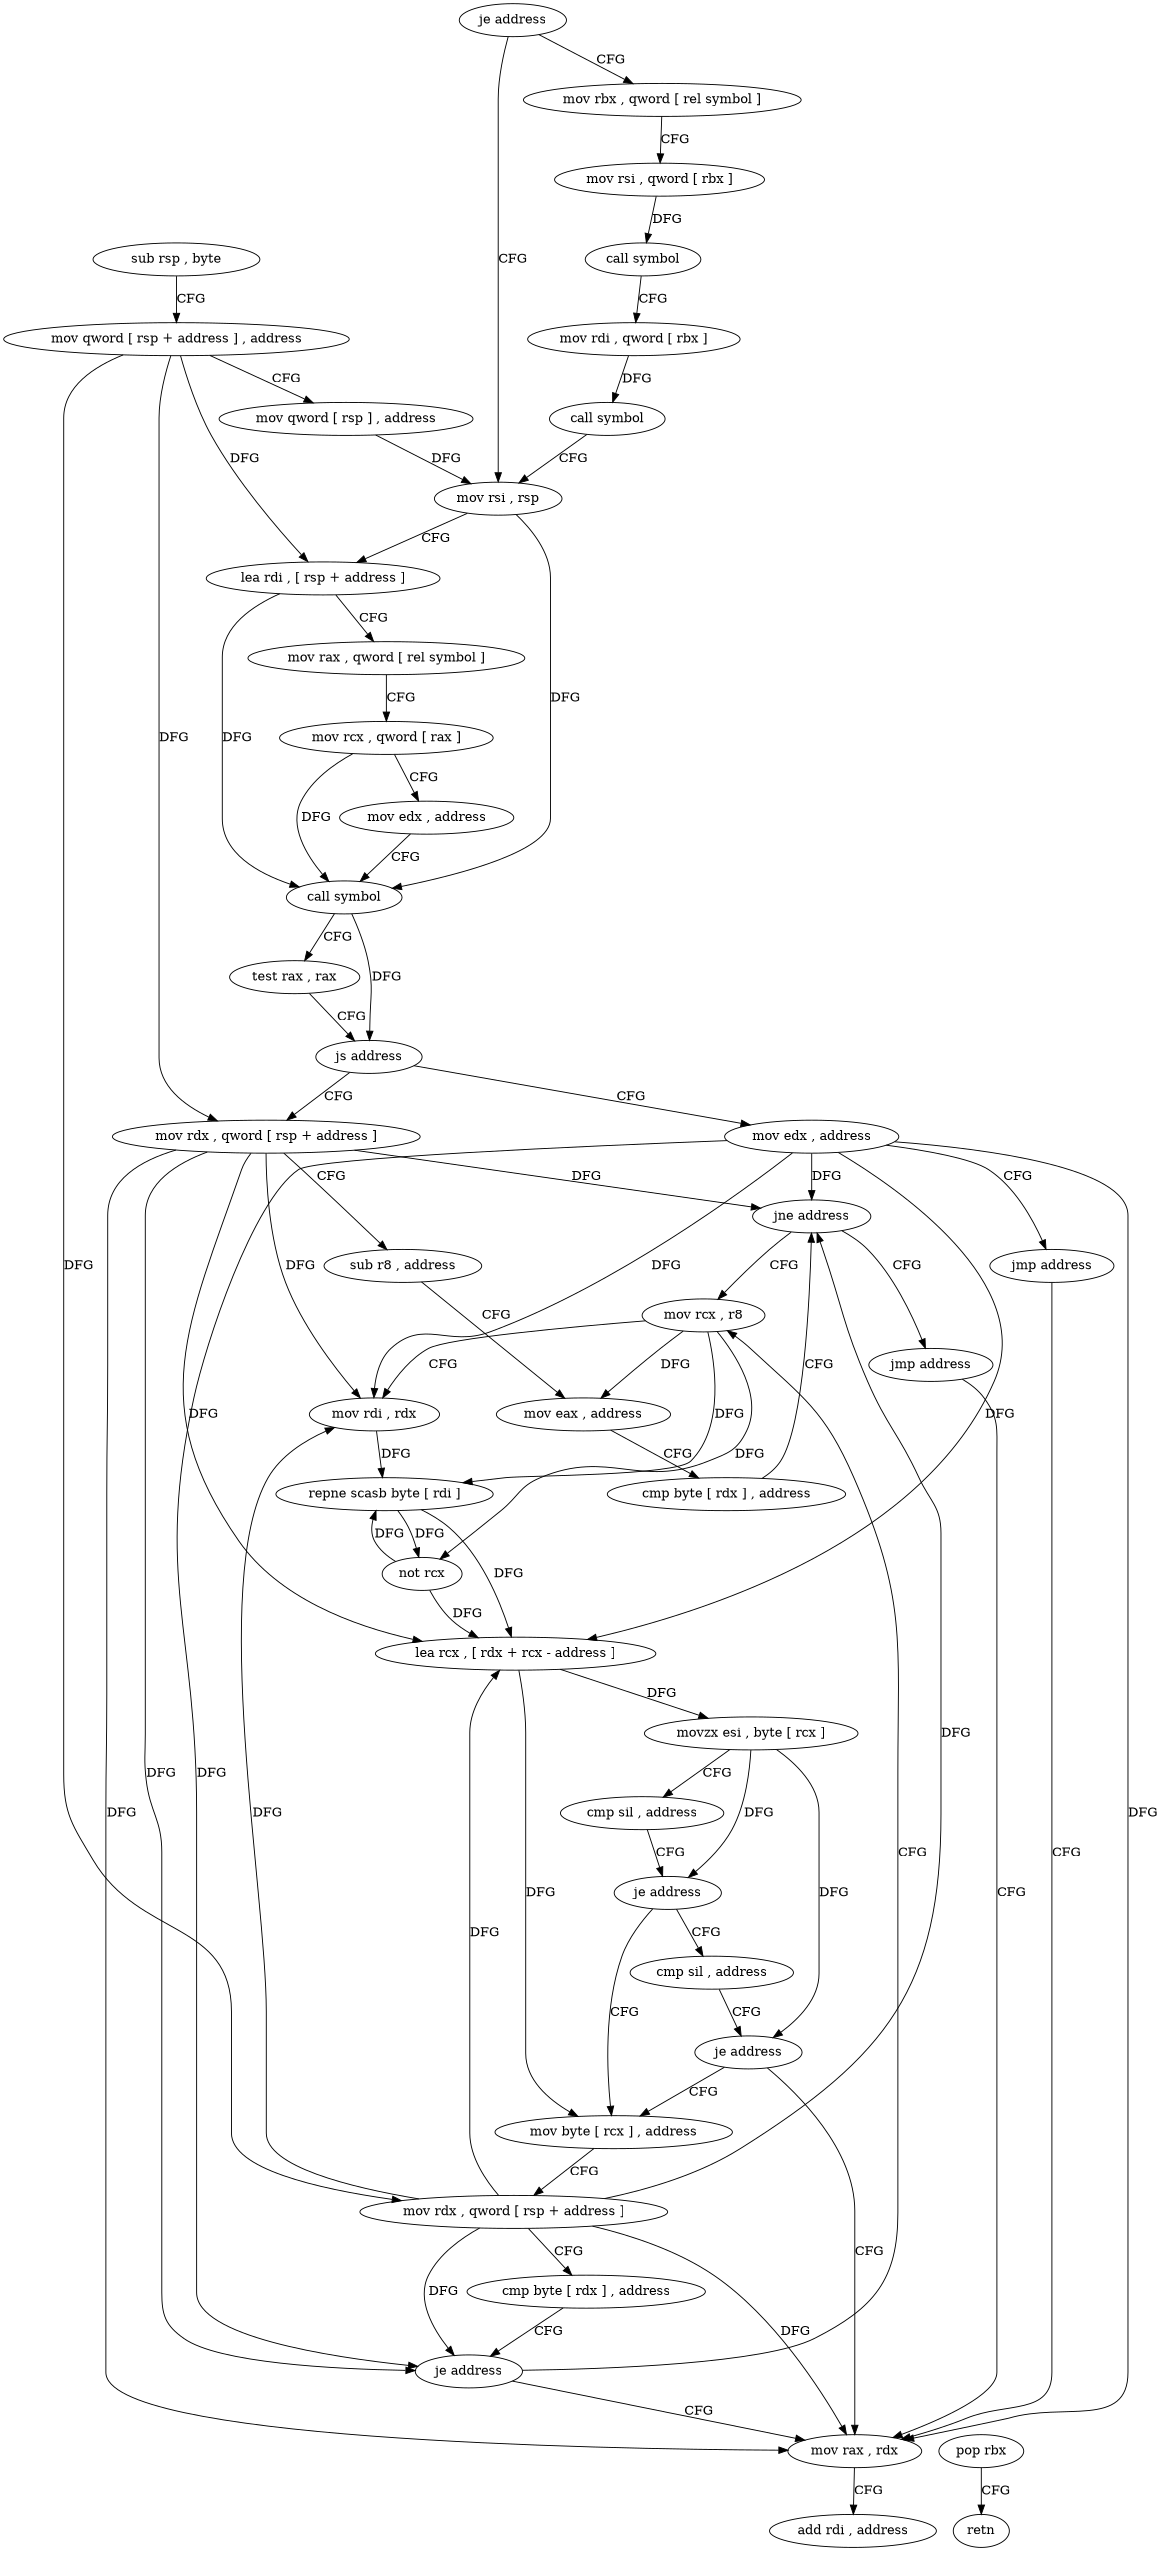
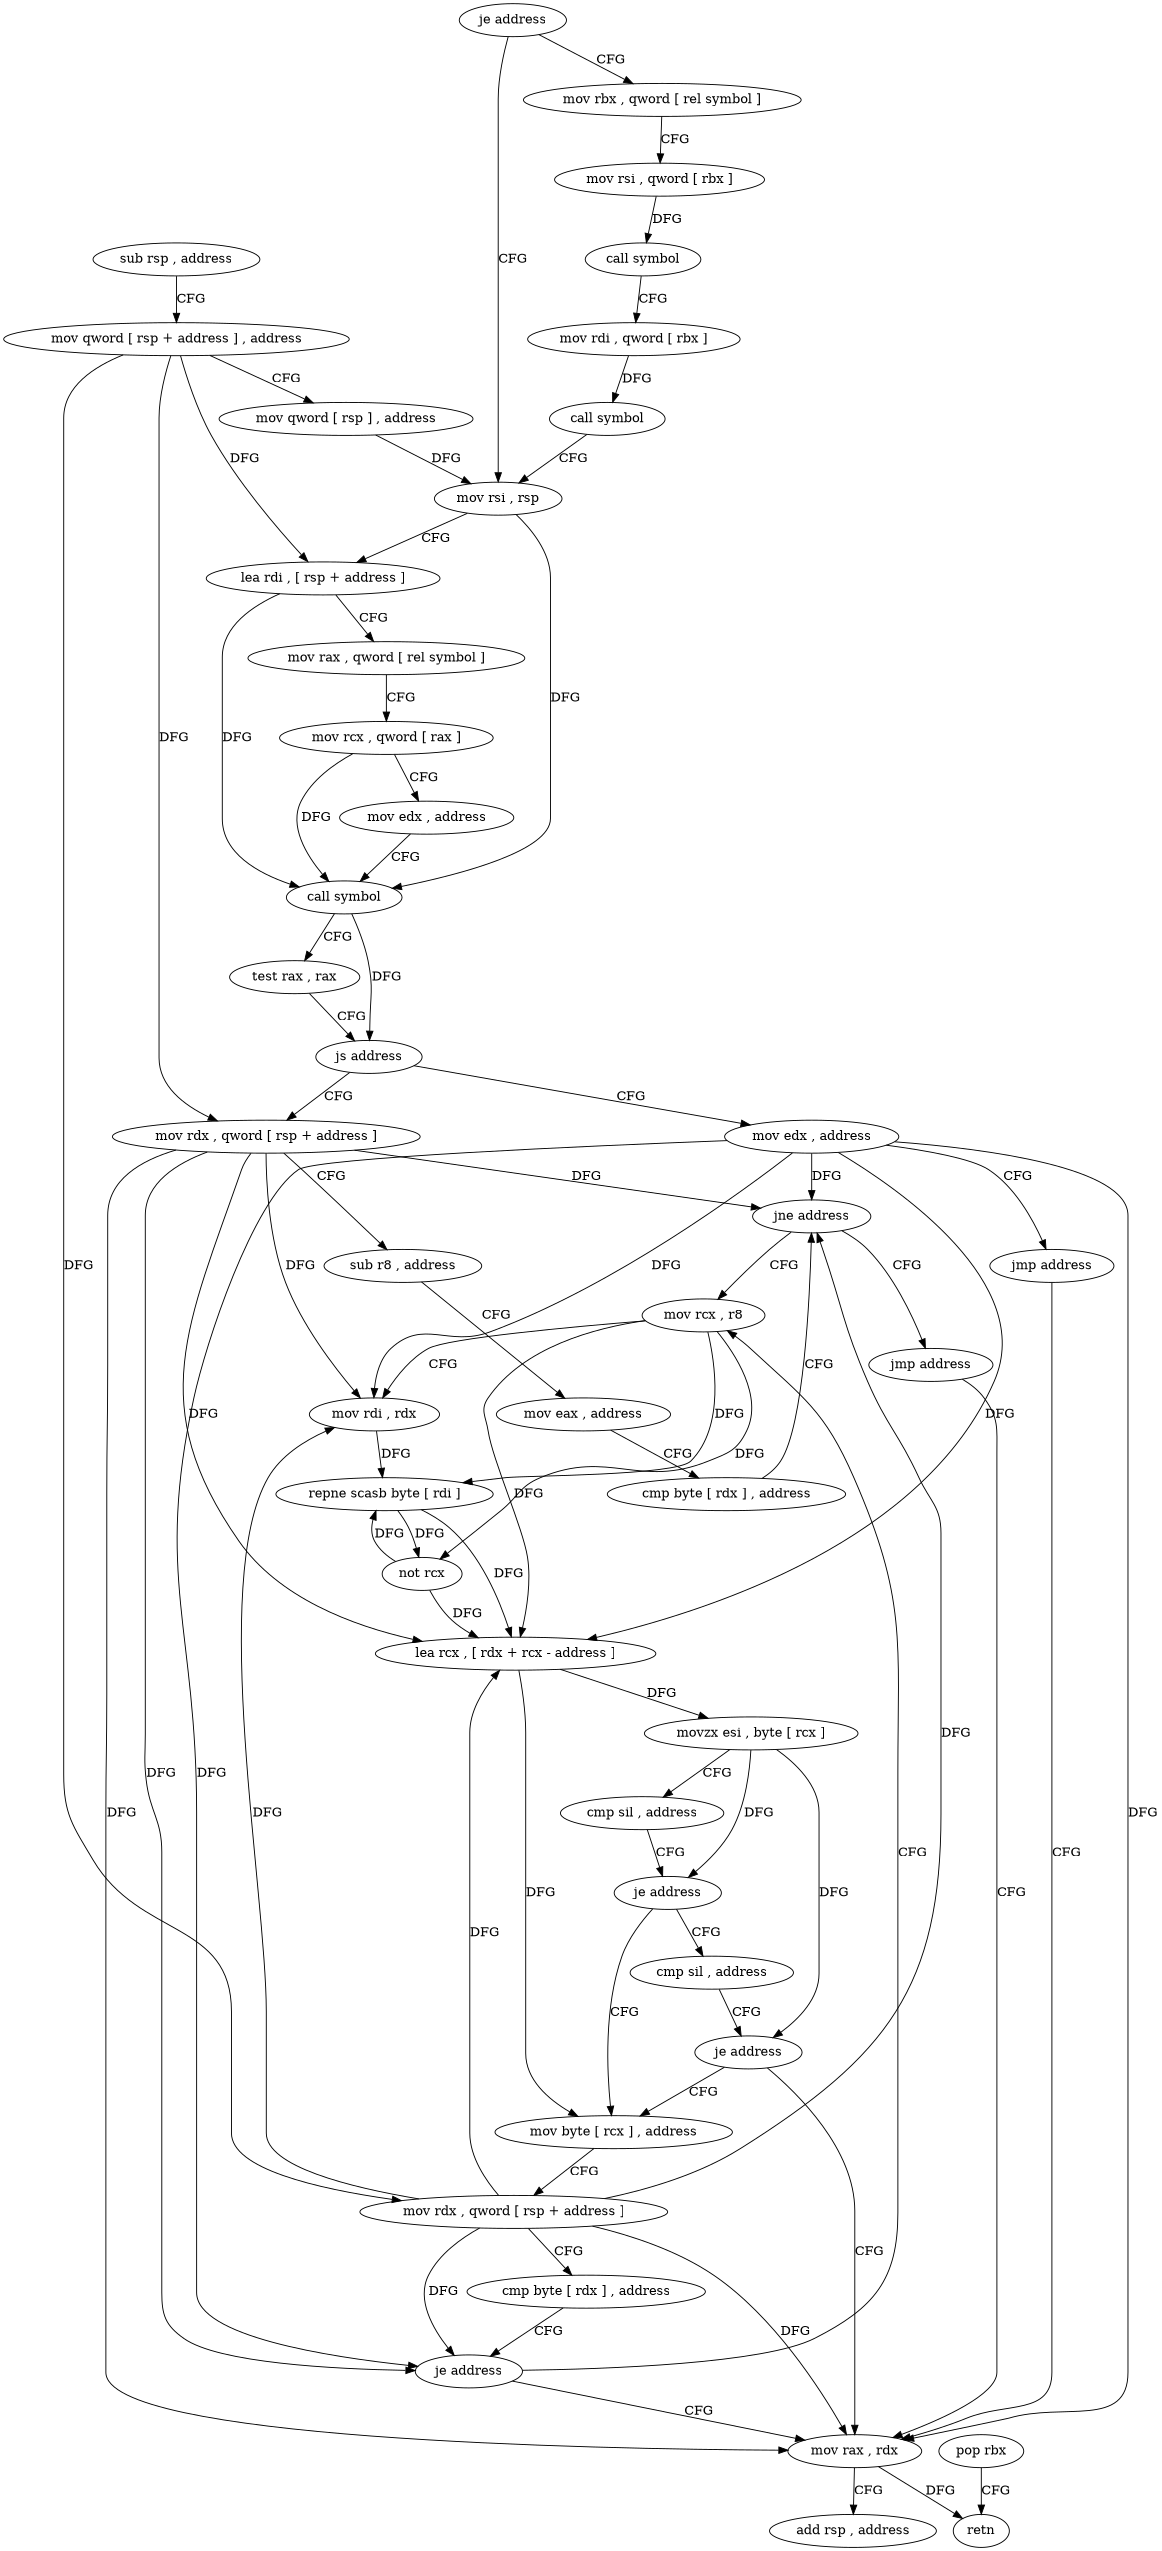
  digraph {
-   n1 [label="sub rsp , byte"]
+   n1 [label="sub rsp , address"]
    n2 [label="mov qword [ rsp + address ] , address"]
    n3 [label="mov qword [ rsp ] , address"]
    n4 [label="lea rdi , [ rsp + address ]"]
    n5 [label="mov rdx , qword [ rsp + address ]"]
    n6 [label="mov rdx , qword [ rsp + address ]"]
    n7 [label="mov rsi , rsp"]
    n8 [label="call symbol"]
    n9 [label="mov rax , qword [ rel symbol ]"]
    n10 [label="mov rax , rdx"]
    n11 [label="jne address"]
    n12 [label="mov rdi , rdx"]
    n13 [label="lea rcx , [ rdx + rcx - address ]"]
    n14 [label="je address"]
    n15 [label="sub r8 , address"]
    n16 [label="cmp byte [ rdx ] , address"]
    n17 [label="je address"]
    n18 [label="mov rbx , qword [ rel symbol ]"]
    n19 [label="mov rsi , qword [ rbx ]"]
    n20 [label="test rax , rax"]
    n21 [label="js address"]
    n22 [label="call symbol"]
    n23 [label="mov rcx , qword [ rax ]"]
    n24 [label="mov edx , address"]
    n25 [label="mov edx , address"]
    n26 [label="jmp address"]
-   n27 [label="add rdi , address"]
+   n27 [label="add rsp , address"]
    n28 [label=retn]
    n29 [label="mov rcx , r8"]
    n30 [label="jmp address"]
    n31 [label="repne scasb byte [ rdi ]"]
    n32 [label="movzx esi , byte [ rcx ]"]
    n33 [label="mov byte [ rcx ] , address"]
    n34 [label="mov eax , address"]
    n35 [label="mov rdi , qword [ rbx ]"]
    n36 [label="call symbol"]
    n37 [label="cmp byte [ rdx ] , address"]
    n38 [label="not rcx"]
    n39 [label="pop rbx"]
    n40 [label="cmp sil , address"]
    n41 [label="je address"]
    n42 [label="je address"]
    n43 [label="cmp sil , address"]
    n1 -> n2 [label=CFG]
    n2 -> n3 [label=CFG]
    n2 -> n4 [label=DFG]
    n2 -> n5 [label=DFG]
    n2 -> n6 [label=DFG]
    n3 -> n7 [label=DFG]
    n4 -> n8 [label=DFG]
    n4 -> n9 [label=CFG]
    n5 -> n10 [label=DFG]
    n5 -> n11 [label=DFG]
    n5 -> n12 [label=DFG]
    n5 -> n13 [label=DFG]
    n5 -> n14 [label=DFG]
    n5 -> n15 [label=CFG]
    n6 -> n10 [label=DFG]
    n6 -> n11 [label=DFG]
    n6 -> n12 [label=DFG]
    n6 -> n13 [label=DFG]
    n6 -> n14 [label=DFG]
    n6 -> n16 [label=CFG]
    n7 -> n4 [label=CFG]
    n7 -> n8 [label=DFG]
    n8 -> n20 [label=CFG]
    n8 -> n21 [label=DFG]
    n9 -> n23 [label=CFG]
    n10 -> n27 [label=CFG]
+   n10 -> n28 [label=DFG]
    n11 -> n29 [label=CFG]
    n11 -> n30 [label=CFG]
    n12 -> n31 [label=DFG]
    n13 -> n32 [label=DFG]
    n13 -> n33 [label=DFG]
    n14 -> n10 [label=CFG]
    n14 -> n29 [label=CFG]
    n15 -> n34 [label=CFG]
    n16 -> n14 [label=CFG]
    n17 -> n7 [label=CFG]
    n17 -> n18 [label=CFG]
    n18 -> n19 [label=CFG]
    n19 -> n22 [label=DFG]
    n20 -> n21 [label=CFG]
    n21 -> n5 [label=CFG]
    n21 -> n25 [label=CFG]
    n22 -> n35 [label=CFG]
    n23 -> n8 [label=DFG]
    n23 -> n24 [label=CFG]
    n24 -> n8 [label=CFG]
    n25 -> n10 [label=DFG]
    n25 -> n11 [label=DFG]
    n25 -> n12 [label=DFG]
    n25 -> n13 [label=DFG]
    n25 -> n14 [label=DFG]
    n25 -> n26 [label=CFG]
    n26 -> n10 [label=CFG]
    n29 -> n12 [label=CFG]
-   n29 -> n34 [label=DFG]
+   n29 -> n13 [label=DFG]
    n29 -> n31 [label=DFG]
    n29 -> n38 [label=DFG]
    n30 -> n10 [label=CFG]
    n31 -> n13 [label=DFG]
    n31 -> n38 [label=DFG]
    n32 -> n40 [label=CFG]
    n32 -> n41 [label=DFG]
    n32 -> n42 [label=DFG]
    n33 -> n6 [label=CFG]
    n34 -> n37 [label=CFG]
    n35 -> n36 [label=DFG]
    n36 -> n7 [label=CFG]
    n37 -> n11 [label=CFG]
    n38 -> n13 [label=DFG]
    n38 -> n31 [label=DFG]
    n39 -> n28 [label=CFG]
    n40 -> n41 [label=CFG]
    n41 -> n33 [label=CFG]
    n41 -> n43 [label=CFG]
    n42 -> n10 [label=CFG]
    n42 -> n33 [label=CFG]
    n43 -> n42 [label=CFG]
  }
